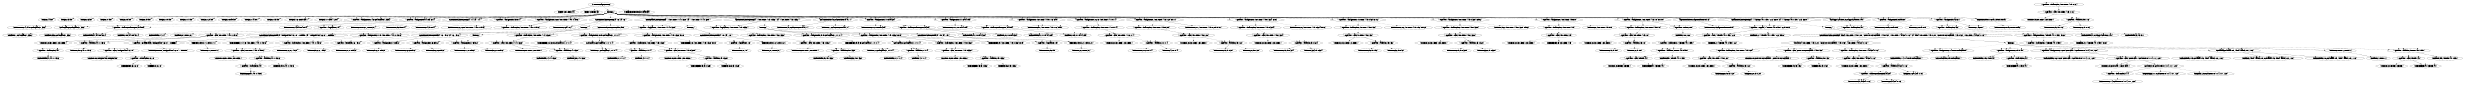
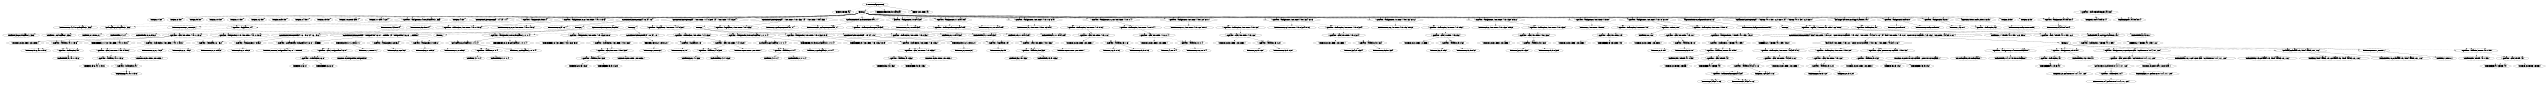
  digraph {
    edge [style=dashed]
    n1 [label="(METHOD,tftp_connect)"]
    n2 [label="(PARAM,_DWORD *a1)"]
    n3 [label="(PARAM,_BYTE *a2)"]
    n4 [label="(BLOCK,,)"]
    n5 [label="(METHOD_RETURN,int __fastcall)"]
    n6 [label="(LOCAL,v4: int)"]
    n7 [label="(LOCAL,v5: int)"]
    n8 [label="(LOCAL,v6: int)"]
    n9 [label="(LOCAL,v7: int)"]
    n10 [label="(LOCAL,v8: int)"]
    n11 [label="(LOCAL,v9: int)"]
    n12 [label="(LOCAL,v10: int)"]
    n13 [label="(LOCAL,v11: int)"]
    n14 [label="(LOCAL,v12: int)"]
    n15 [label="(LOCAL,result: int)"]
    n16 [label="(LOCAL,v14: int *)"]
    n17 [label="(LOCAL,v15: int)"]
    n18 [label="(LOCAL,v16: const char *)"]
    n19 [label="(LOCAL,v17: char [ 128 ])"]
    n20 [label="(<operator>.assignment,v4 = Curl_ccalloc(1, 336))"]
    n21 [label="(<operator>.assignment,a1[188] = v4)"]
    n22 [label="(CONTROL_STRUCTURE,if ( !v4 ),if ( !v4 ))"]
    n23 [label="(<operator>.assignment,v5 = v4)"]
    n24 [label="(<operator>.assignment,v6 = *(_DWORD *)(*a1 + 1576))"]
    n25 [label="(CONTROL_STRUCTURE,if ( v6 ),if ( v6 ))"]
    n26 [label="(CONTROL_STRUCTURE,if ( !*(_DWORD *)(v4 + 328) ),if ( !*(_DWORD *)(v4 + 328) ))"]
    n27 [label="(CONTROL_STRUCTURE,if ( !*(_DWORD *)(v5 + 332) ),if ( !*(_DWORD *)(v5 + 332) ))"]
    n28 [label="(Curl_conncontrol,Curl_conncontrol(a1, 1))"]
    n29 [label="(<operator>.assignment,v10 = a1[20])"]
    n30 [label="(<operator>.assignment,v11 = a1[105])"]
    n31 [label="(<operator>.assignment,*(_DWORD *)(v5 + 16) = a1)"]
    n32 [label="(<operator>.assignment,v12 = *(_DWORD *)(v10 + 4))"]
    n33 [label="(<operator>.assignment,*(_DWORD *)(v5 + 20) = v11)"]
    n34 [label="(<operator>.assignment,*(_DWORD *)(v5 + 324) = v6)"]
    n35 [label="(<operator>.assignment,*(_WORD *)(v5 + 52) = v12)"]
    n36 [label="(<operator>.assignment,*(_DWORD *)(v5 + 320) = 512)"]
    n37 [label="(<operator>.assignment,*(_DWORD *)v5 = 0)"]
    n38 [label="(<operator>.assignment,*(_DWORD *)(v5 + 8) = -100)"]
    n39 [label="(tftp_set_timeouts,tftp_set_timeouts(v5))"]
    n40 [label="(CONTROL_STRUCTURE,if ( (*((_BYTE *)a1 + 591) & 2) == 0 ),if ( (*((_BYTE *)a1 + 591) & 2) == 0 ))"]
    n41 [label="(Curl_pgrsStartNow,Curl_pgrsStartNow(*a1))"]
    n42 [label="(<operator>.assignment,result = 0)"]
    n43 [label="(<operator>.assignment,*a2 = 1)"]
    n44 [label="(RETURN,return result;,return result;)"]
    n45 [label="(IDENTIFIER,v4,v4 = Curl_ccalloc(1, 336))"]
    n46 [label="(Curl_ccalloc,Curl_ccalloc(1, 336))"]
    n47 [label="(<operator>.indirectIndexAccess,a1[188])"]
    n48 [label="(IDENTIFIER,v4,a1[188] = v4)"]
    n49 [label="(<operator>.logicalNot,!v4)"]
    n50 [label="(RETURN,return 27;,return 27;)"]
    n51 [label="(IDENTIFIER,v5,v5 = v4)"]
    n52 [label="(IDENTIFIER,v4,v5 = v4)"]
    n53 [label="(IDENTIFIER,v6,v6 = *(_DWORD *)(*a1 + 1576))"]
    n54 [label="(<operator>.indirection,*(_DWORD *)(*a1 + 1576))"]
    n55 [label="(IDENTIFIER,v6,if ( v6 ))"]
    n56 [label="(BLOCK,,)"]
    n57 [label="(CONTROL_STRUCTURE,else,else)"]
    n58 [label="(<operator>.logicalNot,!*(_DWORD *)(v4 + 328))"]
    n59 [label="(BLOCK,,)"]
    n60 [label="(<operator>.logicalNot,!*(_DWORD *)(v5 + 332))"]
    n61 [label="(BLOCK,,)"]
    n62 [label="(IDENTIFIER,a1,Curl_conncontrol(a1, 1))"]
    n63 [label="(LITERAL,1,Curl_conncontrol(a1, 1))"]
    n64 [label="(IDENTIFIER,v10,v10 = a1[20])"]
    n65 [label="(<operator>.indirectIndexAccess,a1[20])"]
    n66 [label="(IDENTIFIER,v11,v11 = a1[105])"]
    n67 [label="(<operator>.indirectIndexAccess,a1[105])"]
    n68 [label="(<operator>.indirection,*(_DWORD *)(v5 + 16))"]
    n69 [label="(IDENTIFIER,a1,*(_DWORD *)(v5 + 16) = a1)"]
    n70 [label="(<operator>.indirection,*(_DWORD *)(v10 + 4))"]
    n71 [label="(<operator>.indirection,*(_DWORD *)(v5 + 20))"]
    n72 [label="(IDENTIFIER,v11,*(_DWORD *)(v5 + 20) = v11)"]
    n73 [label="(<operator>.indirection,*(_DWORD *)(v5 + 324))"]
    n74 [label="(IDENTIFIER,v6,*(_DWORD *)(v5 + 324) = v6)"]
    n75 [label="(<operator>.indirection,*(_WORD *)(v5 + 52))"]
    n76 [label="(IDENTIFIER,v12,*(_WORD *)(v5 + 52) = v12)"]
    n77 [label="(<operator>.indirection,*(_DWORD *)(v5 + 320))"]
    n78 [label="(LITERAL,512,*(_DWORD *)(v5 + 320) = 512)"]
    n79 [label="(<operator>.indirection,*(_DWORD *)v5)"]
    n80 [label="(LITERAL,0,*(_DWORD *)v5 = 0)"]
    n81 [label="(<operator>.indirection,*(_DWORD *)(v5 + 8))"]
    n82 [label="(<operator>.minus,-100)"]
    n83 [label="(IDENTIFIER,v5,tftp_set_timeouts(v5))"]
    n84 [label="(<operator>.equals,(*((_BYTE *)a1 + 591) & 2) == 0)"]
    n85 [label="(BLOCK,,)"]
    n86 [label="(<operator>.indirection,*a1)"]
    n87 [label="(IDENTIFIER,result,result = 0)"]
    n88 [label="(LITERAL,0,result = 0)"]
    n89 [label="(<operator>.indirection,*a2)"]
    n90 [label="(LITERAL,1,*a2 = 1)"]
    n91 [label="(IDENTIFIER,result,return result;)"]
    n92 [label="(LITERAL,1,Curl_ccalloc(1, 336))"]
    n93 [label="(LITERAL,336,Curl_ccalloc(1, 336))"]
    n94 [label="(IDENTIFIER,a1,a1[188] = v4)"]
    n95 [label="(LITERAL,188,a1[188] = v4)"]
    n96 [label="(IDENTIFIER,v4,!v4)"]
    n97 [label="(LITERAL,27,return 27;)"]
    n98 [label="(<operator>.cast,(_DWORD *)(*a1 + 1576))"]
    n99 [label="(UNKNOWN,_DWORD *,_DWORD *)"]
    n100 [label="(<operator>.addition,*a1 + 1576)"]
    n101 [label="(<operator>.indirection,*a1)"]
    n102 [label="(LITERAL,1576,*a1 + 1576)"]
    n103 [label="(IDENTIFIER,a1,*a1 + 1576)"]
    n104 [label="(CONTROL_STRUCTURE,if ( (unsigned int)(v6 - 8) > 0xFFB0 ),if ( (unsigned int)(v6 - 8) > 0xFFB0 ))"]
    n105 [label="(<operator>.assignment,v7 = *(_DWORD *)(*a1 + 1576))"]
    n106 [label="(CONTROL_STRUCTURE,if ( v6 < 512 ),if ( v6 < 512 ))"]
    n107 [label="(BLOCK,,)"]
    n108 [label="(<operator>.greaterThan,(unsigned int)(v6 - 8) > 0xFFB0)"]
    n109 [label="(RETURN,return 71;,return 71;)"]
    n110 [label="(IDENTIFIER,v7,v7 = *(_DWORD *)(*a1 + 1576))"]
    n111 [label="(<operator>.indirection,*(_DWORD *)(*a1 + 1576))"]
    n112 [label="(<operator>.lessThan,v6 < 512)"]
    n113 [label="(<operator>.assignment,v7 = 512)"]
    n114 [label="(<operator>.cast,(unsigned int)(v6 - 8))"]
    n115 [label="(LITERAL,0xFFB0,(unsigned int)(v6 - 8) > 0xFFB0)"]
    n116 [label="(LITERAL,71,return 71;)"]
    n117 [label="(UNKNOWN,unsigned int,unsigned int)"]
    n118 [label="(<operator>.subtraction,v6 - 8)"]
    n119 [label="(IDENTIFIER,v6,v6 - 8)"]
    n120 [label="(LITERAL,8,v6 - 8)"]
    n121 [label="(<operator>.cast,(_DWORD *)(*a1 + 1576))"]
    n122 [label="(UNKNOWN,_DWORD *,_DWORD *)"]
    n123 [label="(<operator>.addition,*a1 + 1576)"]
    n124 [label="(<operator>.indirection,*a1)"]
    n125 [label="(LITERAL,1576,*a1 + 1576)"]
    n126 [label="(IDENTIFIER,a1,*a1 + 1576)"]
    n127 [label="(IDENTIFIER,v6,v6 < 512)"]
    n128 [label="(LITERAL,512,v6 < 512)"]
    n129 [label="(IDENTIFIER,v7,v7 = 512)"]
    n130 [label="(LITERAL,512,v7 = 512)"]
    n131 [label="(<operator>.assignment,v6 = 512)"]
    n132 [label="(<operator>.assignment,v7 = 512)"]
    n133 [label="(IDENTIFIER,v6,v6 = 512)"]
    n134 [label="(LITERAL,512,v6 = 512)"]
    n135 [label="(IDENTIFIER,v7,v7 = 512)"]
    n136 [label="(LITERAL,512,v7 = 512)"]
    n137 [label="(<operator>.indirection,*(_DWORD *)(v4 + 328))"]
    n138 [label="(<operator>.assignment,v8 = Curl_ccalloc(1, v7 + 4))"]
    n139 [label="(<operator>.assignment,*(_DWORD *)(v5 + 328) = v8)"]
    n140 [label="(CONTROL_STRUCTURE,if ( !v8 ),if ( !v8 ))"]
    n141 [label="(<operator>.cast,(_DWORD *)(v4 + 328))"]
    n142 [label="(UNKNOWN,_DWORD *,_DWORD *)"]
    n143 [label="(<operator>.addition,v4 + 328)"]
    n144 [label="(IDENTIFIER,v4,v4 + 328)"]
    n145 [label="(LITERAL,328,v4 + 328)"]
    n146 [label="(IDENTIFIER,v8,v8 = Curl_ccalloc(1, v7 + 4))"]
    n147 [label="(Curl_ccalloc,Curl_ccalloc(1, v7 + 4))"]
    n148 [label="(<operator>.indirection,*(_DWORD *)(v5 + 328))"]
    n149 [label="(IDENTIFIER,v8,*(_DWORD *)(v5 + 328) = v8)"]
    n150 [label="(<operator>.logicalNot,!v8)"]
    n151 [label="(RETURN,return 27;,return 27;)"]
    n152 [label="(LITERAL,1,Curl_ccalloc(1, v7 + 4))"]
    n153 [label="(<operator>.addition,v7 + 4)"]
    n154 [label="(IDENTIFIER,v7,v7 + 4)"]
    n155 [label="(LITERAL,4,v7 + 4)"]
    n156 [label="(<operator>.cast,(_DWORD *)(v5 + 328))"]
    n157 [label="(UNKNOWN,_DWORD *,_DWORD *)"]
    n158 [label="(<operator>.addition,v5 + 328)"]
    n159 [label="(IDENTIFIER,v5,v5 + 328)"]
    n160 [label="(LITERAL,328,v5 + 328)"]
    n161 [label="(IDENTIFIER,v8,!v8)"]
    n162 [label="(LITERAL,27,return 27;)"]
    n163 [label="(<operator>.indirection,*(_DWORD *)(v5 + 332))"]
    n164 [label="(<operator>.assignment,v9 = Curl_ccalloc(1, v7 + 4))"]
    n165 [label="(<operator>.assignment,*(_DWORD *)(v5 + 332) = v9)"]
    n166 [label="(CONTROL_STRUCTURE,if ( !v9 ),if ( !v9 ))"]
    n167 [label="(<operator>.cast,(_DWORD *)(v5 + 332))"]
    n168 [label="(UNKNOWN,_DWORD *,_DWORD *)"]
    n169 [label="(<operator>.addition,v5 + 332)"]
    n170 [label="(IDENTIFIER,v5,v5 + 332)"]
    n171 [label="(LITERAL,332,v5 + 332)"]
    n172 [label="(IDENTIFIER,v9,v9 = Curl_ccalloc(1, v7 + 4))"]
    n173 [label="(Curl_ccalloc,Curl_ccalloc(1, v7 + 4))"]
    n174 [label="(<operator>.indirection,*(_DWORD *)(v5 + 332))"]
    n175 [label="(IDENTIFIER,v9,*(_DWORD *)(v5 + 332) = v9)"]
    n176 [label="(<operator>.logicalNot,!v9)"]
    n177 [label="(RETURN,return 27;,return 27;)"]
    n178 [label="(LITERAL,1,Curl_ccalloc(1, v7 + 4))"]
    n179 [label="(<operator>.addition,v7 + 4)"]
    n180 [label="(IDENTIFIER,v7,v7 + 4)"]
    n181 [label="(LITERAL,4,v7 + 4)"]
    n182 [label="(<operator>.cast,(_DWORD *)(v5 + 332))"]
    n183 [label="(UNKNOWN,_DWORD *,_DWORD *)"]
    n184 [label="(<operator>.addition,v5 + 332)"]
    n185 [label="(IDENTIFIER,v5,v5 + 332)"]
    n186 [label="(LITERAL,332,v5 + 332)"]
    n187 [label="(IDENTIFIER,v9,!v9)"]
    n188 [label="(LITERAL,27,return 27;)"]
    n189 [label="(IDENTIFIER,a1,v10 = a1[20])"]
    n190 [label="(LITERAL,20,v10 = a1[20])"]
    n191 [label="(IDENTIFIER,a1,v11 = a1[105])"]
    n192 [label="(LITERAL,105,v11 = a1[105])"]
    n193 [label="(<operator>.cast,(_DWORD *)(v5 + 16))"]
    n194 [label="(UNKNOWN,_DWORD *,_DWORD *)"]
    n195 [label="(<operator>.addition,v5 + 16)"]
    n196 [label="(IDENTIFIER,v5,v5 + 16)"]
    n197 [label="(LITERAL,16,v5 + 16)"]
    n198 [label="(<operator>.cast,(_DWORD *)(v10 + 4))"]
    n199 [label="(UNKNOWN,_DWORD *,_DWORD *)"]
    n200 [label="(<operator>.addition,v10 + 4)"]
    n201 [label="(IDENTIFIER,v10,v10 + 4)"]
    n202 [label="(LITERAL,4,v10 + 4)"]
    n203 [label="(<operator>.cast,(_DWORD *)(v5 + 20))"]
    n204 [label="(UNKNOWN,_DWORD *,_DWORD *)"]
    n205 [label="(<operator>.addition,v5 + 20)"]
    n206 [label="(IDENTIFIER,v5,v5 + 20)"]
    n207 [label="(LITERAL,20,v5 + 20)"]
    n208 [label="(<operator>.cast,(_DWORD *)(v5 + 324))"]
    n209 [label="(UNKNOWN,_DWORD *,_DWORD *)"]
    n210 [label="(<operator>.addition,v5 + 324)"]
    n211 [label="(IDENTIFIER,v5,v5 + 324)"]
    n212 [label="(LITERAL,324,v5 + 324)"]
    n213 [label="(<operator>.cast,(_WORD *)(v5 + 52))"]
    n214 [label="(UNKNOWN,_WORD *,_WORD *)"]
    n215 [label="(<operator>.addition,v5 + 52)"]
    n216 [label="(IDENTIFIER,v5,v5 + 52)"]
    n217 [label="(LITERAL,52,v5 + 52)"]
    n218 [label="(<operator>.cast,(_DWORD *)(v5 + 320))"]
    n219 [label="(UNKNOWN,_DWORD *,_DWORD *)"]
    n220 [label="(<operator>.addition,v5 + 320)"]
    n221 [label="(IDENTIFIER,v5,v5 + 320)"]
    n222 [label="(LITERAL,320,v5 + 320)"]
    n223 [label="(<operator>.cast,(_DWORD *)v5)"]
    n224 [label="(UNKNOWN,_DWORD *,_DWORD *)"]
    n225 [label="(IDENTIFIER,v5,(_DWORD *)v5)"]
    n226 [label="(<operator>.cast,(_DWORD *)(v5 + 8))"]
    n227 [label="(LITERAL,100,-100)"]
    n228 [label="(UNKNOWN,_DWORD *,_DWORD *)"]
    n229 [label="(<operator>.addition,v5 + 8)"]
    n230 [label="(IDENTIFIER,v5,v5 + 8)"]
    n231 [label="(LITERAL,8,v5 + 8)"]
    n232 [label="(<operator>.and,*((_BYTE *)a1 + 591) & 2)"]
    n233 [label="(LITERAL,0,(*((_BYTE *)a1 + 591) & 2) == 0)"]
    n234 [label="(CONTROL_STRUCTURE,if ( bind(*(_DWORD *)(v5 + 20), (const struct sockaddr *)(v5 + 52), *(_DWORD *)(a1[20] + 16)) ),if ( bind(*(_DWORD *)(v5 + 20), (const struct sockaddr *)(v5 + 52), *(_DWORD *)(a1[20] + 16)) ))"]
    n235 [label="(<operators>.assignmentOr,*((_BYTE *)a1 + 591) |= 2u)"]
    n236 [label="(<operator>.indirection,*((_BYTE *)a1 + 591))"]
    n237 [label="(LITERAL,2,*((_BYTE *)a1 + 591) & 2)"]
    n238 [label="(<operator>.addition,(_BYTE *)a1 + 591)"]
    n239 [label="(<operator>.cast,(_BYTE *)a1)"]
    n240 [label="(LITERAL,591,(_BYTE *)a1 + 591)"]
    n241 [label="(UNKNOWN,_BYTE *,_BYTE *)"]
    n242 [label="(IDENTIFIER,a1,(_BYTE *)a1)"]
    n243 [label="(bind,bind(*(_DWORD *)(v5 + 20), (const struct sockaddr *)(v5 + 52), *(_DWORD *)(a1[20] + 16)))"]
    n244 [label="(BLOCK,,)"]
    n245 [label="(<operator>.indirection,*((_BYTE *)a1 + 591))"]
    n246 [label="(LITERAL,2u,*((_BYTE *)a1 + 591) |= 2u)"]
    n247 [label="(<operator>.indirection,*(_DWORD *)(v5 + 20))"]
    n248 [label="(<operator>.cast,(const struct sockaddr *)(v5 + 52))"]
    n249 [label="(<operator>.indirection,*(_DWORD *)(a1[20] + 16))"]
    n250 [label="(<operator>.assignment,v14 = _errno_location())"]
    n251 [label="(<operator>.assignment,v15 = *a1)"]
    n252 [label="(<operator>.assignment,v16 = (const char *)Curl_strerror(*v14, v17, 128))"]
    n253 [label="(Curl_failf,Curl_failf(v15, \"bind() failed; %s\", v16))"]
    n254 [label="(RETURN,return 7;,return 7;)"]
    n255 [label="(<operator>.cast,(_DWORD *)(v5 + 20))"]
    n256 [label="(UNKNOWN,const struct sockaddr *,const struct sockaddr *)"]
    n257 [label="(<operator>.addition,v5 + 52)"]
    n258 [label="(<operator>.cast,(_DWORD *)(a1[20] + 16))"]
    n259 [label="(UNKNOWN,_DWORD *,_DWORD *)"]
    n260 [label="(<operator>.addition,v5 + 20)"]
    n261 [label="(IDENTIFIER,v5,v5 + 20)"]
    n262 [label="(LITERAL,20,v5 + 20)"]
    n263 [label="(IDENTIFIER,v5,v5 + 52)"]
    n264 [label="(LITERAL,52,v5 + 52)"]
    n265 [label="(UNKNOWN,_DWORD *,_DWORD *)"]
    n266 [label="(<operator>.addition,a1[20] + 16)"]
    n267 [label="(<operator>.indirectIndexAccess,a1[20])"]
    n268 [label="(LITERAL,16,a1[20] + 16)"]
    n269 [label="(IDENTIFIER,a1,a1[20] + 16)"]
    n270 [label="(LITERAL,20,a1[20] + 16)"]
    n271 [label="(IDENTIFIER,v14,v14 = _errno_location())"]
    n272 [label="(_errno_location,_errno_location())"]
    n273 [label="(IDENTIFIER,v15,v15 = *a1)"]
    n274 [label="(<operator>.indirection,*a1)"]
    n275 [label="(IDENTIFIER,v16,v16 = (const char *)Curl_strerror(*v14, v17, 128))"]
    n276 [label="(<operator>.cast,(const char *)Curl_strerror(*v14, v17, 128))"]
    n277 [label="(IDENTIFIER,v15,Curl_failf(v15, \"bind() failed; %s\", v16))"]
    n278 [label="(LITERAL,\"bind() failed; %s\",Curl_failf(v15, \"bind() failed; %s\", v16))"]
    n279 [label="(IDENTIFIER,v16,Curl_failf(v15, \"bind() failed; %s\", v16))"]
    n280 [label="(LITERAL,7,return 7;)"]
    n281 [label="(IDENTIFIER,a1,v15 = *a1)"]
    n282 [label="(UNKNOWN,const char *,const char *)"]
    n283 [label="(Curl_strerror,Curl_strerror(*v14, v17, 128))"]
    n284 [label="(<operator>.indirection,*v14)"]
    n285 [label="(IDENTIFIER,v17,Curl_strerror(*v14, v17, 128))"]
    n286 [label="(LITERAL,128,Curl_strerror(*v14, v17, 128))"]
    n287 [label="(IDENTIFIER,v14,Curl_strerror(*v14, v17, 128))"]
    n288 [label="(<operator>.addition,(_BYTE *)a1 + 591)"]
    n289 [label="(<operator>.cast,(_BYTE *)a1)"]
    n290 [label="(LITERAL,591,(_BYTE *)a1 + 591)"]
    n291 [label="(UNKNOWN,_BYTE *,_BYTE *)"]
    n292 [label="(IDENTIFIER,a1,(_BYTE *)a1)"]
    n293 [label="(IDENTIFIER,a1,Curl_pgrsStartNow(*a1))"]
    n294 [label="(IDENTIFIER,a2,*a2 = 1)"]
    n1 -> n2 [style=solid]
    n1 -> n3 [style=dotted]
    n1 -> n4
    n1 -> n5
    n4 -> n6
    n4 -> n7
    n4 -> n8 [style=dotted]
    n4 -> n9
    n4 -> n10 [style=solid]
    n4 -> n11 [style=dotted]
    n4 -> n12 [style=dotted]
    n4 -> n13
    n4 -> n14 [style=dotted]
    n4 -> n15 [style=dotted]
    n4 -> n16 [style=dotted]
    n4 -> n17
    n4 -> n18 [style=dotted]
    n4 -> n19 [style=dotted]
    n4 -> n20 [style=dotted]
    n4 -> n21
    n4 -> n22 [style=solid]
    n4 -> n23 [style=solid]
    n4 -> n24
    n4 -> n25 [style=dotted]
    n4 -> n26 [style=dotted]
    n4 -> n27 [style=dotted]
    n4 -> n28 [style=dotted]
    n4 -> n29
    n4 -> n30
    n4 -> n31
    n4 -> n32
    n4 -> n33 [style=solid]
    n4 -> n34 [style=dotted]
    n4 -> n35 [style=solid]
    n4 -> n36
    n4 -> n37
    n4 -> n38 [style=dotted]
    n4 -> n39 [style=solid]
    n4 -> n40 [style=solid]
    n4 -> n41 [style=solid]
    n4 -> n42
    n4 -> n43 [style=solid]
    n4 -> n44 [style=solid]
    n20 -> n45 [style=dotted]
    n20 -> n46
-   n21 -> n47 [style=dotted]
+   n47 -> n21 [style=dotted]
    n21 -> n48 [style=solid]
    n22 -> n49 [style=dotted]
    n22 -> n50
    n23 -> n51 [style=dotted]
    n23 -> n52 [style=dotted]
    n24 -> n53 [style=dotted]
    n24 -> n54 [style=solid]
    n25 -> n55 [style=solid]
    n25 -> n56
    n25 -> n57
    n26 -> n58
    n26 -> n59 [style=dotted]
    n27 -> n60 [style=solid]
    n27 -> n61 [style=dotted]
    n28 -> n62 [style=solid]
    n28 -> n63 [style=dotted]
    n29 -> n64
    n29 -> n65 [style=dotted]
    n30 -> n66
    n30 -> n67 [style=dotted]
-   n31 -> n192 [style=dotted]
+   n31 -> n68 [style=dotted]
    n31 -> n69 [style=dotted]
    n32 -> n70 [style=solid]
    n33 -> n71 [style=dotted]
    n33 -> n72 [style=solid]
    n34 -> n73
    n34 -> n74
    n35 -> n75
    n35 -> n76
    n36 -> n77 [style=solid]
    n36 -> n78
    n37 -> n79
    n37 -> n80
    n38 -> n81 [style=solid]
    n38 -> n82 [style=solid]
    n39 -> n83 [style=solid]
    n40 -> n84
    n40 -> n85
    n41 -> n86
    n42 -> n87 [style=solid]
    n42 -> n88
    n43 -> n89
    n43 -> n90 [style=solid]
    n44 -> n91
    n46 -> n92 [style=dotted]
    n46 -> n93 [style=dotted]
    n47 -> n94
    n47 -> n95 [style=dotted]
    n49 -> n96
    n50 -> n97 [style=dotted]
    n54 -> n98
    n56 -> n104
    n56 -> n105 [style=dotted]
    n56 -> n106 [style=solid]
    n57 -> n107
    n58 -> n137
    n59 -> n138
    n59 -> n139
    n59 -> n140 [style=solid]
    n60 -> n163
    n61 -> n164
    n61 -> n165 [style=solid]
    n61 -> n166 [style=solid]
    n65 -> n189 [style=solid]
    n65 -> n190 [style=solid]
    n67 -> n191 [style=dotted]
    n67 -> n192 [style=solid]
    n68 -> n193 [style=solid]
    n70 -> n198 [style=solid]
    n71 -> n203 [style=solid]
    n73 -> n208
    n75 -> n213 [style=dotted]
    n77 -> n218 [style=dotted]
    n79 -> n223 [style=dotted]
    n81 -> n226
    n82 -> n227 [style=solid]
    n84 -> n232 [style=solid]
    n84 -> n233
    n85 -> n234 [style=solid]
    n85 -> n235 [style=dotted]
    n86 -> n293
    n89 -> n294
    n98 -> n99 [style=solid]
    n98 -> n100 [style=solid]
    n100 -> n101 [style=dotted]
    n100 -> n102
    n101 -> n103 [style=solid]
    n104 -> n108 [style=solid]
    n104 -> n109 [style=dotted]
    n105 -> n110 [style=dotted]
    n105 -> n111
    n106 -> n112
    n106 -> n113 [style=solid]
    n107 -> n131
    n107 -> n132 [style=dotted]
    n108 -> n114 [style=dotted]
    n108 -> n115
    n109 -> n116 [style=solid]
    n111 -> n121
    n112 -> n127 [style=dotted]
    n112 -> n128
    n113 -> n129 [style=dotted]
    n113 -> n130 [style=dotted]
    n114 -> n117 [style=dotted]
    n114 -> n118
    n118 -> n119 [style=solid]
    n118 -> n120 [style=dotted]
    n121 -> n122 [style=dotted]
    n121 -> n123
    n123 -> n124
    n123 -> n125 [style=dotted]
    n124 -> n126 [style=solid]
-   n131 -> n133
+   n51 -> n133
    n131 -> n134
    n132 -> n135 [style=dotted]
    n132 -> n136
    n137 -> n141 [style=solid]
    n138 -> n146
    n138 -> n147 [style=solid]
    n139 -> n148 [style=dotted]
    n139 -> n149
    n140 -> n150 [style=dotted]
    n140 -> n151 [style=solid]
    n141 -> n142 [style=solid]
    n141 -> n143 [style=solid]
    n143 -> n144
    n143 -> n145
    n147 -> n152 [style=solid]
    n147 -> n153 [style=dotted]
    n148 -> n156 [style=solid]
    n150 -> n161 [style=dotted]
    n151 -> n162
    n153 -> n154 [style=dotted]
    n153 -> n155
    n156 -> n157 [style=dotted]
    n156 -> n158 [style=solid]
    n158 -> n159 [style=dotted]
    n158 -> n160 [style=solid]
    n163 -> n167
    n164 -> n172 [style=solid]
    n164 -> n173 [style=dotted]
    n165 -> n174 [style=solid]
    n165 -> n175 [style=solid]
    n166 -> n176
    n166 -> n177 [style=solid]
    n167 -> n168
    n167 -> n169 [style=dotted]
    n169 -> n170 [style=solid]
    n169 -> n171
    n173 -> n178 [style=dotted]
    n173 -> n179
    n174 -> n182 [style=dotted]
    n176 -> n187
    n177 -> n188 [style=solid]
    n179 -> n180
    n179 -> n181 [style=solid]
    n182 -> n183 [style=dotted]
    n182 -> n184 [style=dotted]
    n184 -> n185 [style=dotted]
    n184 -> n186 [style=dotted]
    n193 -> n194 [style=solid]
    n193 -> n195 [style=dotted]
    n195 -> n196 [style=solid]
    n195 -> n197 [style=solid]
    n198 -> n199
    n198 -> n200
    n200 -> n201 [style=dotted]
    n200 -> n202 [style=solid]
    n203 -> n204
    n203 -> n205 [style=solid]
    n205 -> n206 [style=solid]
    n205 -> n207
    n208 -> n209 [style=dotted]
    n208 -> n210 [style=dotted]
    n210 -> n211 [style=solid]
    n210 -> n212
    n213 -> n214 [style=solid]
    n213 -> n215 [style=solid]
    n215 -> n216
    n215 -> n217 [style=dotted]
    n218 -> n219 [style=dotted]
    n218 -> n220 [style=solid]
    n220 -> n221 [style=dotted]
    n220 -> n222
    n223 -> n224
    n223 -> n225
    n226 -> n228 [style=dotted]
    n226 -> n229 [style=solid]
    n229 -> n230 [style=dotted]
    n229 -> n231 [style=dotted]
    n232 -> n236 [style=dotted]
    n232 -> n237
    n234 -> n243 [style=solid]
    n234 -> n244 [style=solid]
    n235 -> n245
    n235 -> n246 [style=dotted]
    n236 -> n238 [style=dotted]
    n238 -> n239
    n238 -> n240
    n239 -> n241 [style=dotted]
    n239 -> n242 [style=dotted]
    n243 -> n247
    n243 -> n248
    n243 -> n249
    n244 -> n250 [style=dotted]
    n244 -> n251 [style=dotted]
    n244 -> n252 [style=dotted]
    n244 -> n253
    n244 -> n254 [style=solid]
    n245 -> n288
    n247 -> n255 [style=dotted]
    n248 -> n256 [style=dotted]
    n248 -> n257
    n249 -> n258
    n250 -> n271
    n250 -> n272 [style=dotted]
    n251 -> n273 [style=solid]
    n251 -> n274
    n252 -> n275
    n252 -> n276 [style=solid]
    n253 -> n277 [style=dotted]
    n253 -> n278 [style=solid]
    n253 -> n279 [style=solid]
    n254 -> n280 [style=solid]
    n255 -> n259 [style=dotted]
    n255 -> n260 [style=solid]
    n257 -> n263 [style=solid]
    n257 -> n264 [style=dotted]
    n258 -> n265
    n258 -> n266
    n260 -> n261 [style=dotted]
    n260 -> n262 [style=solid]
    n266 -> n267 [style=dotted]
    n266 -> n268 [style=solid]
    n267 -> n269 [style=solid]
    n267 -> n270 [style=dotted]
    n274 -> n281 [style=solid]
    n276 -> n282 [style=solid]
    n276 -> n283 [style=solid]
    n283 -> n284 [style=solid]
    n283 -> n285 [style=dotted]
    n283 -> n286
    n284 -> n287 [style=dotted]
    n288 -> n289 [style=dotted]
    n288 -> n290 [style=solid]
    n289 -> n291
    n289 -> n292 [style=solid]
  }
